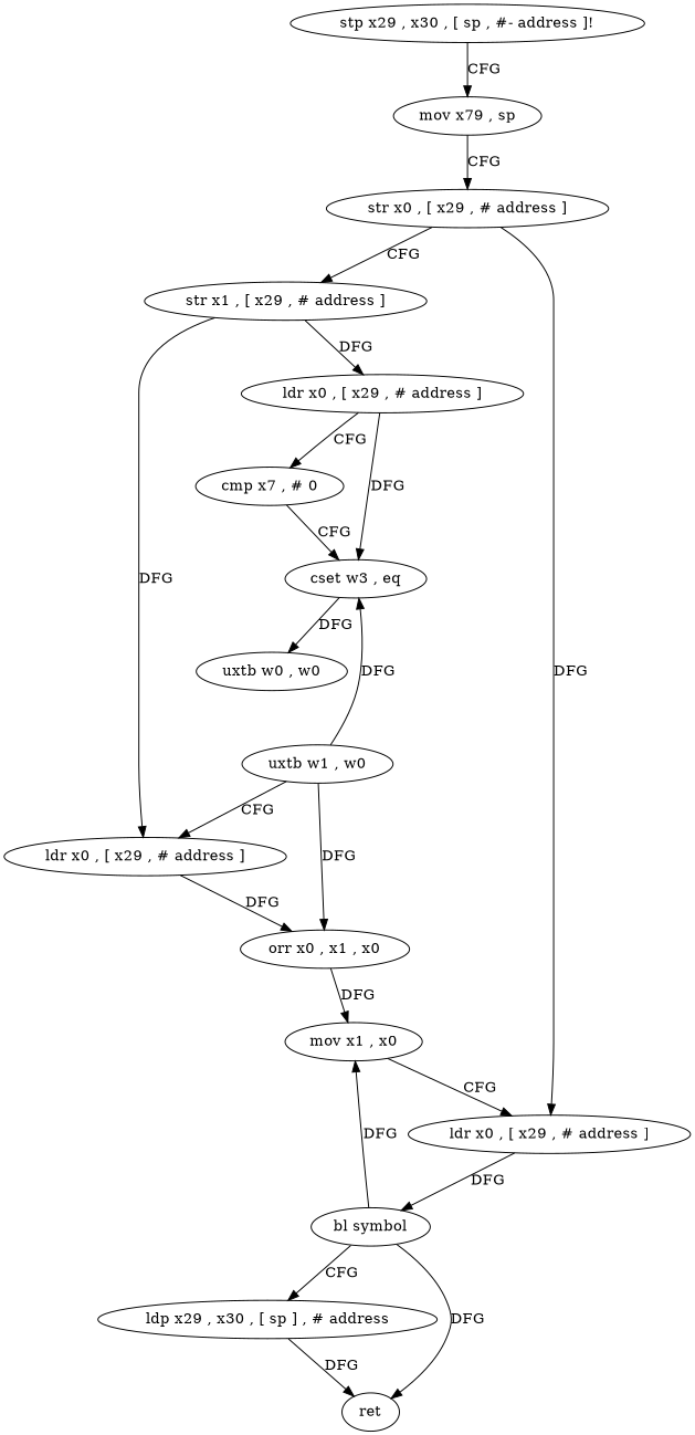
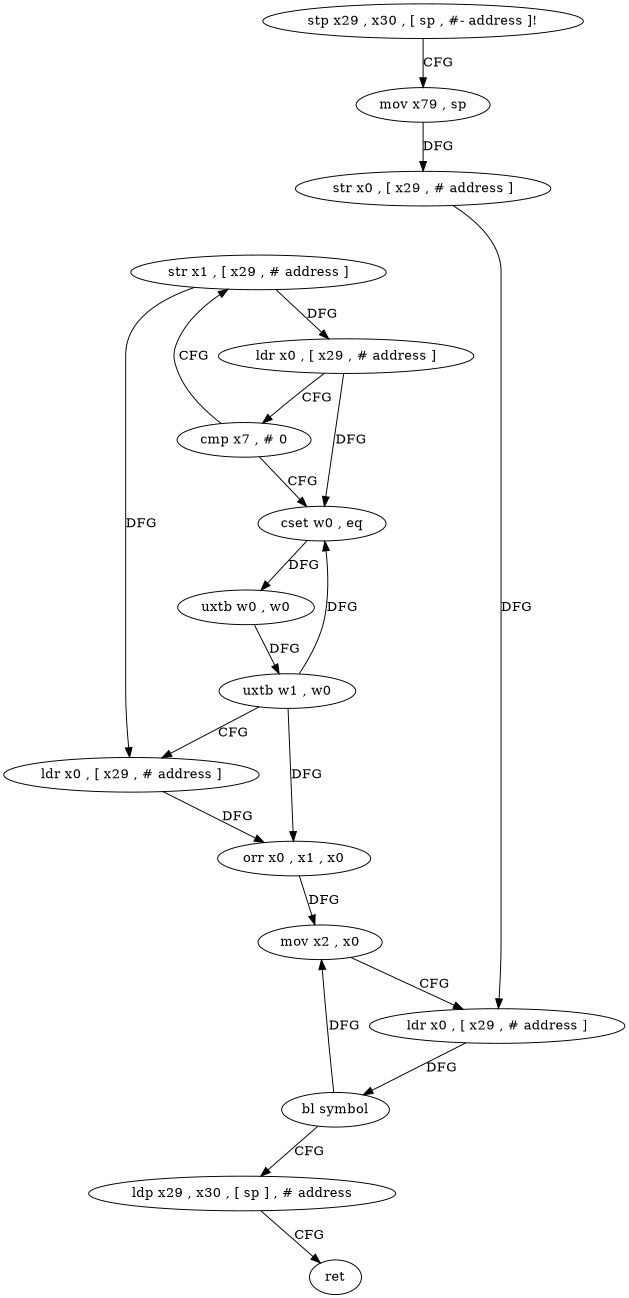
  digraph {
    n1 [label="stp x29 , x30 , [ sp , #- address ]!"]
    n2 [label="mov x79 , sp"]
    n3 [label="str x0 , [ x29 , # address ]"]
    n4 [label="str x1 , [ x29 , # address ]"]
    n5 [label="ldr x0 , [ x29 , # address ]"]
    n6 [label="ldr x0 , [ x29 , # address ]"]
    n7 [label="ldr x0 , [ x29 , # address ]"]
    n8 [label="bl symbol"]
    n9 [label="cmp x7 , # 0"]
-   n10 [label="cset w3 , eq"]
+   n10 [label="cset w0 , eq"]
    n11 [label="orr x0 , x1 , x0"]
    n12 [label="uxtb w0 , w0"]
    n13 [label="uxtb w1 , w0"]
-   n14 [label="mov x1 , x0"]
+   n14 [label="mov x2 , x0"]
    n15 [label="ldp x29 , x30 , [ sp ] , # address"]
    n16 [label=ret]
    n1 -> n2 [label=CFG]
-   n2 -> n3 [label=CFG]
-   n3 -> n4 [label=CFG]
+   n2 -> n3 [label=DFG]
+   n9 -> n4 [label=CFG]
    n3 -> n5 [label=DFG]
    n4 -> n6 [label=DFG]
    n4 -> n7 [label=DFG]
    n5 -> n8 [label=DFG]
    n6 -> n9 [label=CFG]
    n6 -> n10 [label=DFG]
    n7 -> n11 [label=DFG]
    n8 -> n14 [label=DFG]
    n8 -> n15 [label=CFG]
-   n8 -> n16 [label=DFG]
    n9 -> n10 [label=CFG]
    n10 -> n12 [label=DFG]
    n11 -> n14 [label=DFG]
+   n12 -> n13 [label=DFG]
    n13 -> n7 [label=CFG]
    n13 -> n10 [label=DFG]
    n13 -> n11 [label=DFG]
    n14 -> n5 [label=CFG]
-   n15 -> n16 [label=DFG]
+   n15 -> n16 [label=CFG]
  }
